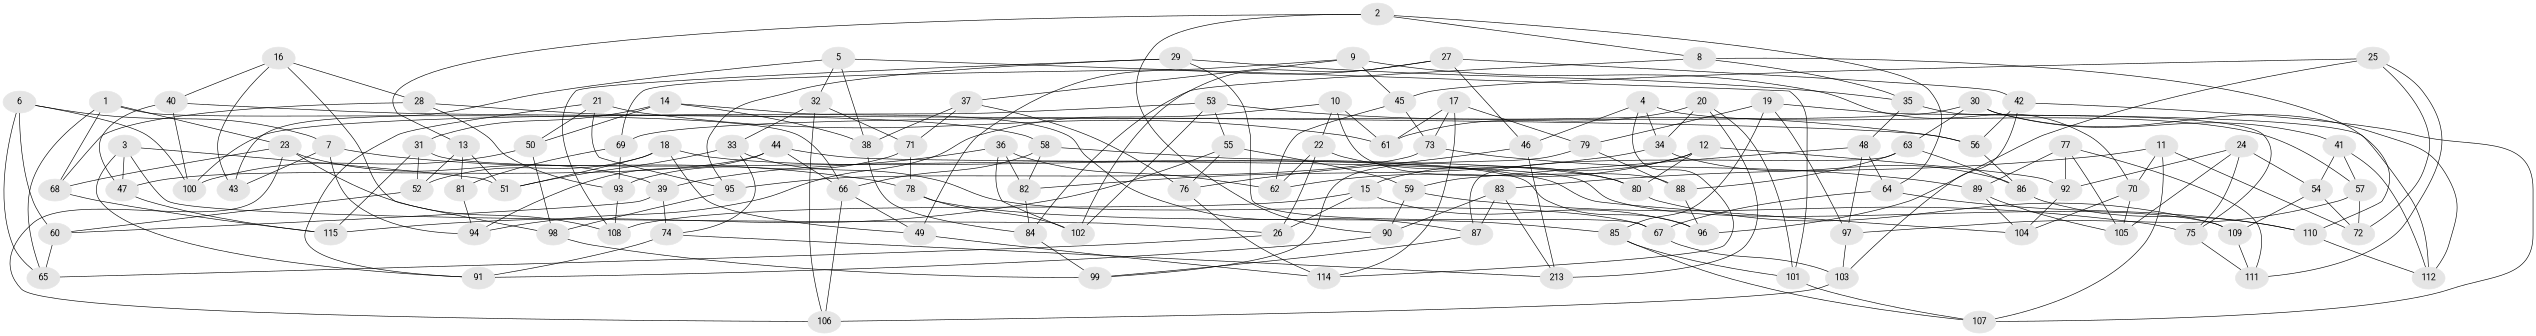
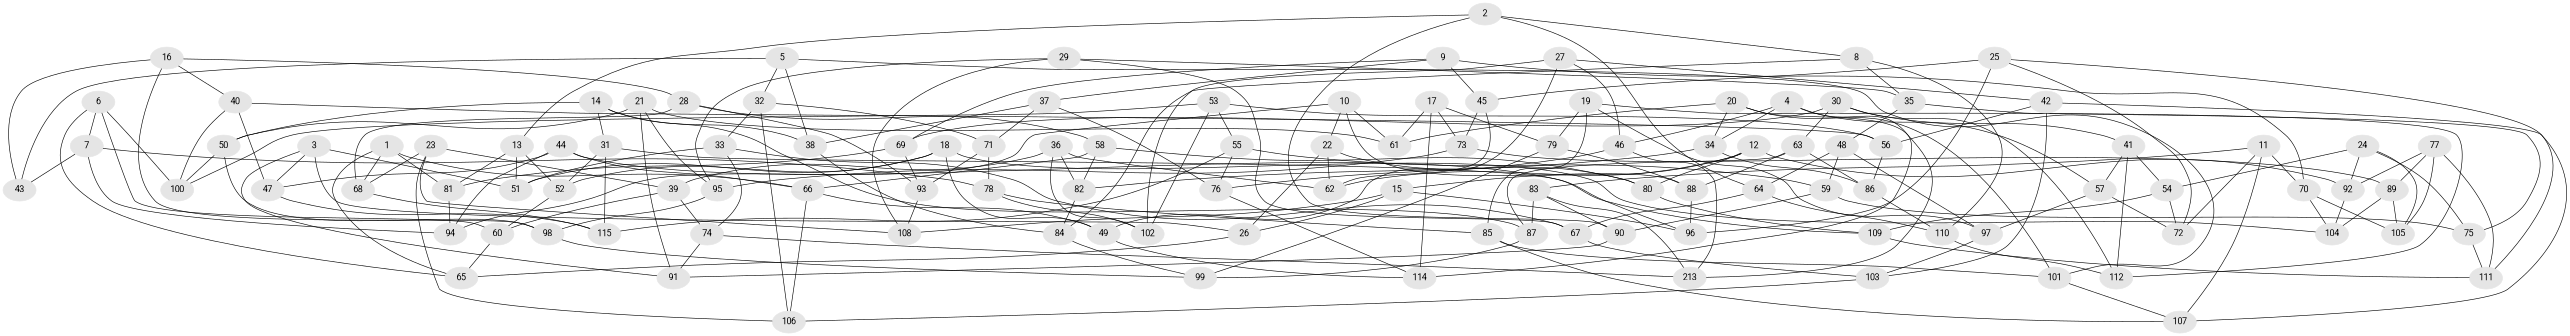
  graph {
    fontname=Roboto
    node [color=gray90 fontname=Roboto style=filled]
    edge [fontname=Roboto]
    1
    65
    66
    68
    81
    49
    106
    115
    94
    2
    8
    13
    64
    90
    35
    84
    110
    51
    52
    67
    91
    3
    26
    47
    4
    34
    46
    57
    114
    82
    86
    n32 [label=213]
    76
    72
    97
    5
    32
    38
    43
    101
    33
    71
    107
    6
    7
    60
    100
    78
    85
    102
    75
    48
    99
    112
    9
    37
    45
    69
    70
    62
    73
    93
    104
    105
    10
    22
    61
    88
    80
    96
    11
    83
    87
    12
    15
    92
    108
    109
    14
    31
    50
    98
    16
    28
    40
    58
    56
    17
    79
    95
    89
    18
    19
    103
    20
    21
    23
    39
    74
    24
    54
    111
    25
    27
    42
    29
    30
    41
    63
    59
    36
    44
    53
    55
    77
    1 -- 65
    1 -- 66
    1 -- 68
-   1 -- 23
+   1 -- 81
    66 -- 49
    66 -- 106
    68 -- 115
    81 -- 94
    49 -- 114
    2 -- 8
    2 -- 13
    2 -- 64
    2 -- 90
    8 -- 35
    8 -- 84
    8 -- 110
    13 -- 81
    13 -- 51
    13 -- 52
    64 -- 110
    64 -- 67
    90 -- 91
    35 -- 75
    35 -- 48
    84 -- 99
    110 -- 112
    52 -- 60
    67 -- 103
    3 -- 51
    3 -- 91
    3 -- 26
    3 -- 47
    26 -- 65
    47 -- 115
    4 -- 34
    4 -- 46
    4 -- 57
    4 -- 114
    34 -- 82
    34 -- 86
    46 -- n32
    46 -- 76
    57 -- 72
    57 -- 97
    82 -- 84
    86 -- 110
    76 -- 114
    97 -- 103
    5 -- 32
    5 -- 38
    5 -- 43
    5 -- 101
    32 -- 106
    32 -- 33
    32 -- 71
    38 -- 84
    101 -- 107
    33 -- 51
    33 -- 67
    33 -- 74
    71 -- 78
    71 -- 93
    6 -- 65
    6 -- 7
    6 -- 60
    6 -- 100
    7 -- 94
    7 -- 43
    7 -- 78
    60 -- 65
    78 -- 85
    78 -- 102
    85 -- 101
    85 -- 107
    75 -- 111
    48 -- 64
    48 -- 97
    48 -- 59
    9 -- 37
    9 -- 45
    9 -- 69
    9 -- 70
    37 -- 76
    37 -- 38
    37 -- 71
    45 -- 62
    45 -- 73
    69 -- 81
    69 -- 93
    70 -- 104
    70 -- 105
    73 -- 95
    73 -- 89
    93 -- 108
    10 -- 94
    10 -- 22
    10 -- 61
    10 -- 88
    22 -- 26
    22 -- 62
    22 -- 80
    88 -- 96
    80 -- 109
    11 -- 72
    11 -- 107
    11 -- 70
    11 -- 83
    83 -- 90
    83 -- n32
    83 -- 87
    87 -- 99
    12 -- 62
    12 -- 80
    12 -- 15
    12 -- 92
    15 -- 26
    15 -- 96
    15 -- 108
    92 -- 104
    109 -- 111
    14 -- 38
    14 -- 87
    14 -- 31
    14 -- 50
    31 -- 115
    31 -- 52
    31 -- 96
    50 -- 100
    50 -- 98
    98 -- 99
    16 -- 43
    16 -- 98
    16 -- 28
    16 -- 40
    28 -- 68
    28 -- 93
    28 -- 58
    40 -- 47
    40 -- 100
    40 -- 56
    58 -- 66
    58 -- 82
    58 -- 80
    56 -- 86
    17 -- 114
    17 -- 73
    17 -- 61
    17 -- 79
    79 -- 99
    79 -- 88
    95 -- 98
    89 -- 104
    89 -- 105
    18 -- 49
    18 -- 51
    18 -- 52
    18 -- 104
    19 -- 97
    19 -- 85
    19 -- 112
    19 -- 79
    103 -- 106
    20 -- 34
    20 -- n32
    20 -- 101
    20 -- 61
    21 -- 91
    21 -- 61
    21 -- 50
    21 -- 95
    23 -- 68
    23 -- 106
    23 -- 108
    23 -- 39
    39 -- 60
    39 -- 74
    74 -- 91
    74 -- n32
    24 -- 75
    24 -- 105
    24 -- 92
    24 -- 54
    54 -- 72
    54 -- 109
    25 -- 72
    25 -- 45
    25 -- 96
    25 -- 111
    27 -- 49
    27 -- 46
    27 -- 102
    27 -- 42
    42 -- 107
    42 -- 56
    42 -- 103
    29 -- 35
    29 -- 67
    29 -- 108
    29 -- 95
    30 -- 112
    30 -- 69
    30 -- 41
    30 -- 63
    41 -- 57
    41 -- 112
    41 -- 54
    63 -- 86
    63 -- 88
    63 -- 87
    59 -- 90
    59 -- 75
    36 -- 82
    36 -- 102
    36 -- 62
    36 -- 39
    44 -- 66
    44 -- 94
    44 -- 47
    44 -- 109
    53 -- 100
    53 -- 102
    53 -- 56
    53 -- 55
    55 -- 115
    55 -- 76
    55 -- 59
    77 -- 105
    77 -- 92
    77 -- 89
    77 -- 111
  }
